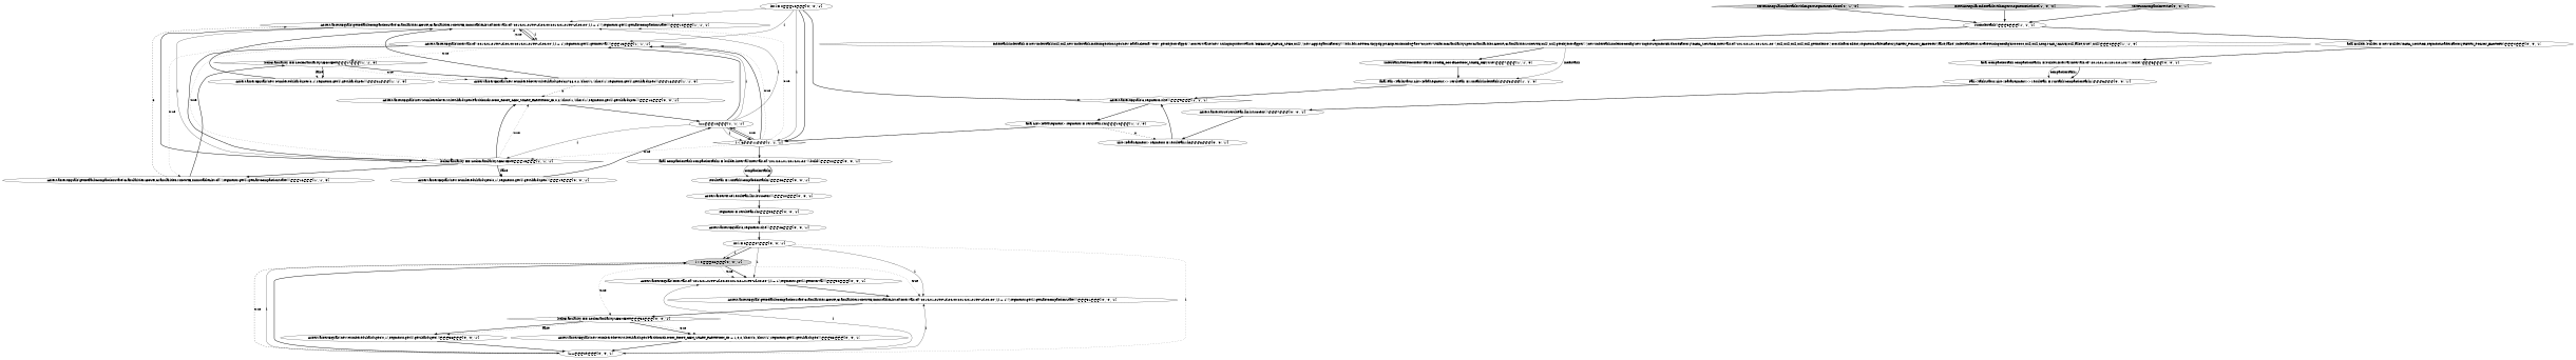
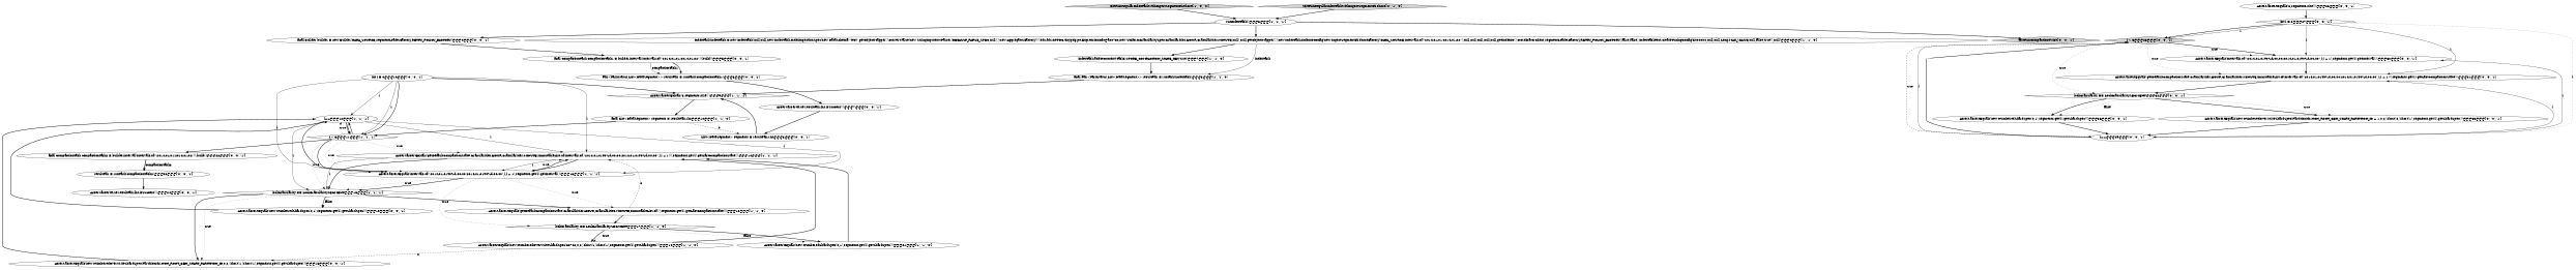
  digraph {
    node [fillcolor=white shape=ellipse style=filled]
    edge [style=bold]
    n1 [label="int i = 0@@@10@@@['0', '0', '1']"]
    n2 [label="i++@@@12@@@['1', '1', '1']"]
    n3 [label="Assert.assertEquals(getDefaultCompactionState(Granularities.HOUR,Granularities.MINUTE,ImmutableList.of(Intervals.of(\"2014-01-01T0%d:00:00/2014-01-01T0%d:00:00\",i,i + 1))),segments.get(i).getLastCompactionState())@@@14@@@['1', '1', '1']"]
    n4 [label="i < 3@@@11@@@['1', '1', '1']" shape=diamond]
    n5 [label="Assert.assertEquals(Intervals.of(\"2014-01-01T0%d:00:00/2014-01-01T0%d:00:00\",i,i + 1),segments.get(i).getInterval())@@@13@@@['1', '1', '1']"]
    n6 [label="Assert.assertEquals(3,segments.size())@@@9@@@['1', '1', '1']" shape=diamond]
    n7 [label="lockGranularity == LockGranularity.SEGMENT@@@15@@@['1', '1', '1']" shape=diamond]
    n8 [label="final CompactionTask compactionTask2 = builder.interval(Intervals.of(\"2014-01-01/2014-01-02\")).build()@@@22@@@['0', '0', '1']"]
    n9 [label="Assert.assertEquals(getDefaultCompactionState(Granularities.HOUR,Granularities.MINUTE,ImmutableList.of()),segments.get(i).getLastCompactionState())@@@16@@@['1', '1', '0']"]
    n10 [label="lockGranularity == LockGranularity.SEGMENT@@@17@@@['1', '1', '0']" shape=diamond]
    n11 [label="Assert.assertEquals(new NumberedOverwriteShardSpec(PartitionIds.NON_ROOT_GEN_START_PARTITION_ID,0,2,(short)1,(short)1),segments.get(i).getShardSpec())@@@16@@@['0', '0', '1']"]
    n12 [label="Assert.assertEquals(new NumberedShardSpec(0,1),segments.get(i).getShardSpec())@@@19@@@['0', '0', '1']"]
    n13 [label="Assert.assertEquals(new NumberedShardSpec(0,1),segments.get(i).getShardSpec())@@@21@@@['1', '1', '0']"]
    n14 [fillcolor=lightgray label="testRunRegularIndexTaskWithIngestSegmentFirehose['1', '0', '0']" shape=diamond]
    n15 [label="runIndexTask()@@@3@@@['1', '1', '1']"]
    n16 [label="final Builder builder = new Builder(DATA_SOURCE,segmentLoaderFactory,RETRY_POLICY_FACTORY)@@@4@@@['0', '0', '1']"]
    n17 [label="IndexTask indexTask = new IndexTask(null,null,new IndexTask.IndexIngestionSpec(new DataSchema(\"test\",getObjectMapper().convertValue(new StringInputRowParser(DEFAULT_PARSE_SPEC,null),),new AggregatorFactory((((edu.fdu.CPPDG.tinypdg.pe.ExpressionInfo@a0073c,new UniformGranularitySpec(Granularities.HOUR,Granularities.MINUTE,null),null,getObjectMapper()),new IndexTask.IndexIOConfig(new IngestSegmentFirehoseFactory(DATA_SOURCE,Intervals.of(\"2014-01-01/2014-01-02\"),null,null,null,null,null,getIndexIO(),coordinatorClient,segmentLoaderFactory,RETRY_POLICY_FACTORY),false,false),IndexTaskTest.createTuningConfig(5000000,null,null,Long.MAX_VALUE,null,false,true)),null)@@@4@@@['1', '1', '0']"]
    n18 [label="resultPair = runTask(compactionTask2)@@@23@@@['0', '0', '1']"]
    n19 [label="Assert.assertTrue(resultPair.lhs.isSuccess())@@@24@@@['0', '0', '1']"]
-   n20 [label="segments = resultPair.rhs@@@25@@@['0', '0', '1']"]
    n21 [label="Assert.assertEquals(3,segments.size())@@@26@@@['0', '0', '1']"]
-   n22 [label="int i = 0@@@27@@@['0', '0', '1']"]
+   n22 [label="int i = 0@@@27@@@['0', '0', '1']" shape=diamond]
    n23 [label="final CompactionTask compactionTask1 = builder.interval(Intervals.of(\"2014-01-01/2014-01-02\")).build()@@@5@@@['0', '0', '1']"]
    n24 [label="Pair<TaskStatus,List<DataSegment>> resultPair = runTask(compactionTask1)@@@6@@@['0', '0', '1']"]
    n25 [label="List<DataSegment> segments = resultPair.rhs@@@8@@@['0', '0', '1']"]
    n26 [label="final List<DataSegment> segments = resultPair.rhs@@@10@@@['1', '1', '0']"]
-   n27 [fillcolor=lightgray label="i < 3@@@28@@@['0', '0', '1']"]
+   n27 [fillcolor=lightgray label="i < 3@@@28@@@['0', '0', '1']" shape=diamond]
    n28 [label="Assert.assertEquals(Intervals.of(\"2014-01-01T0%d:00:00/2014-01-01T0%d:00:00\",i,i + 1),segments.get(i).getInterval())@@@30@@@['0', '0', '1']"]
    n29 [label="Assert.assertEquals(getDefaultCompactionState(Granularities.HOUR,Granularities.MINUTE,ImmutableList.of(Intervals.of(\"2014-01-01T0%d:00:00/2014-01-01T0%d:00:00\",i,i + 1))),segments.get(i).getLastCompactionState())@@@31@@@['0', '0', '1']"]
    n30 [label="i++@@@29@@@['0', '0', '1']"]
    n31 [label="lockGranularity == LockGranularity.SEGMENT@@@32@@@['0', '0', '1']" shape=diamond]
    n32 [label="Assert.assertEquals(new NumberedOverwriteShardSpec(PartitionIds.NON_ROOT_GEN_START_PARTITION_ID + 1,0,2,(short)2,(short)1),segments.get(i).getShardSpec())@@@33@@@['0', '0', '1']"]
    n33 [label="Assert.assertEquals(new NumberedOverwriteShardSpec(32768,0,2,(short)1,(short)1),segments.get(i).getShardSpec())@@@18@@@['1', '1', '0']"]
    n34 [fillcolor=lightgray label="testRunCompactionTwice['0', '0', '1']" shape=diamond]
    n35 [label="final Pair<TaskStatus,List<DataSegment>> resultPair = runTask(indexTask)@@@8@@@['1', '1', '0']"]
    n36 [label="indexTask.addToContext(Tasks.STORE_COMPACTION_STATE_KEY,true)@@@7@@@['1', '1', '0']"]
    n37 [label="Assert.assertTrue(resultPair.lhs.isSuccess())@@@7@@@['0', '0', '1']"]
    n38 [label="Assert.assertEquals(new NumberedShardSpec(0,1),segments.get(i).getShardSpec())@@@36@@@['0', '0', '1']"]
    n39 [fillcolor=lightgray label="testRunRegularIndexTaskWithIngestSegmentFirehose['0', '1', '0']" shape=diamond]
+   n1 -> n2 [label=i style=solid]
    n1 -> n3 [label=i style=solid]
    n1 -> n4 [label=i style=solid]
    n1 -> n4
    n1 -> n5 [label=i style=solid]
    n1 -> n6
    n2 -> n3 [label=i style=solid]
    n2 -> n4 [label=i style=solid]
    n2 -> n4
    n2 -> n5
    n2 -> n5 [label=i style=solid]
    n2 -> n7 [label=i style=solid]
    n3 -> n5
    n3 -> n5 [label=i style=solid]
    n3 -> n7 [label=i style=solid]
    n3 -> n7
    n4 -> n2
    n4 -> n2 [label=true style=dotted]
    n4 -> n3 [label=true style=dotted]
    n4 -> n5
    n4 -> n5 [label=true style=dotted]
    n4 -> n7 [label=true style=dotted]
    n4 -> n8
    n5 -> n3 [label=true style=dotted]
    n5 -> n3
    n5 -> n7 [label=true style=dotted]
    n5 -> n7
    n5 -> n9 [label=true style=dotted]
    n5 -> n10 [label=true style=dotted]
    n6 -> n26
    n7 -> n9
    n7 -> n11
    n7 -> n11 [label=true style=dotted]
    n7 -> n12
    n7 -> n12 [label=false style=dotted]
    n8 -> n18 [label=compactionTask2 style=solid]
    n8 -> n18
    n9 -> n3 [label=0 style=dashed]
    n9 -> n10
    n10 -> n13 [label=false style=dotted]
    n10 -> n13
    n10 -> n33
    n10 -> n33 [label=true style=dotted]
    n11 -> n2
    n12 -> n2
    n13 -> n3
    n14 -> n15
    n15 -> n16
    n15 -> n17
    n16 -> n23
    n17 -> n35 [label=indexTask style=solid]
    n17 -> n36
    n18 -> n19
-   n19 -> n20
-   n20 -> n21
    n21 -> n22
    n22 -> n27
    n22 -> n27 [label=i style=solid]
    n22 -> n28 [label=i style=solid]
    n22 -> n29 [label=i style=solid]
    n22 -> n30 [label=i style=dotted]
    n23 -> n24 [label=compactionTask1 style=solid]
    n23 -> n24
    n24 -> n37
    n25 -> n6
    n26 -> n4
    n26 -> n25 [label=0 style=dashed]
    n27 -> n28
    n27 -> n28 [label=true style=dotted]
    n27 -> n29 [label=true style=dotted]
    n27 -> n30 [label=true style=dashed]
    n27 -> n31 [label=true style=dotted]
    n28 -> n29
    n29 -> n31
    n30 -> n27 [label=i style=solid]
    n30 -> n27
    n30 -> n28 [label=i style=solid]
    n30 -> n29 [label=i style=solid]
    n31 -> n32
    n31 -> n32 [label=true style=dotted]
    n31 -> n38
    n31 -> n38 [label=false style=dotted]
    n32 -> n30
    n33 -> n3
    n33 -> n11 [label=0 style=dashed]
-   n34 -> n15
+   n15 -> n34
    n35 -> n6
    n36 -> n35
    n37 -> n25
    n38 -> n30
    n39 -> n15
  }
